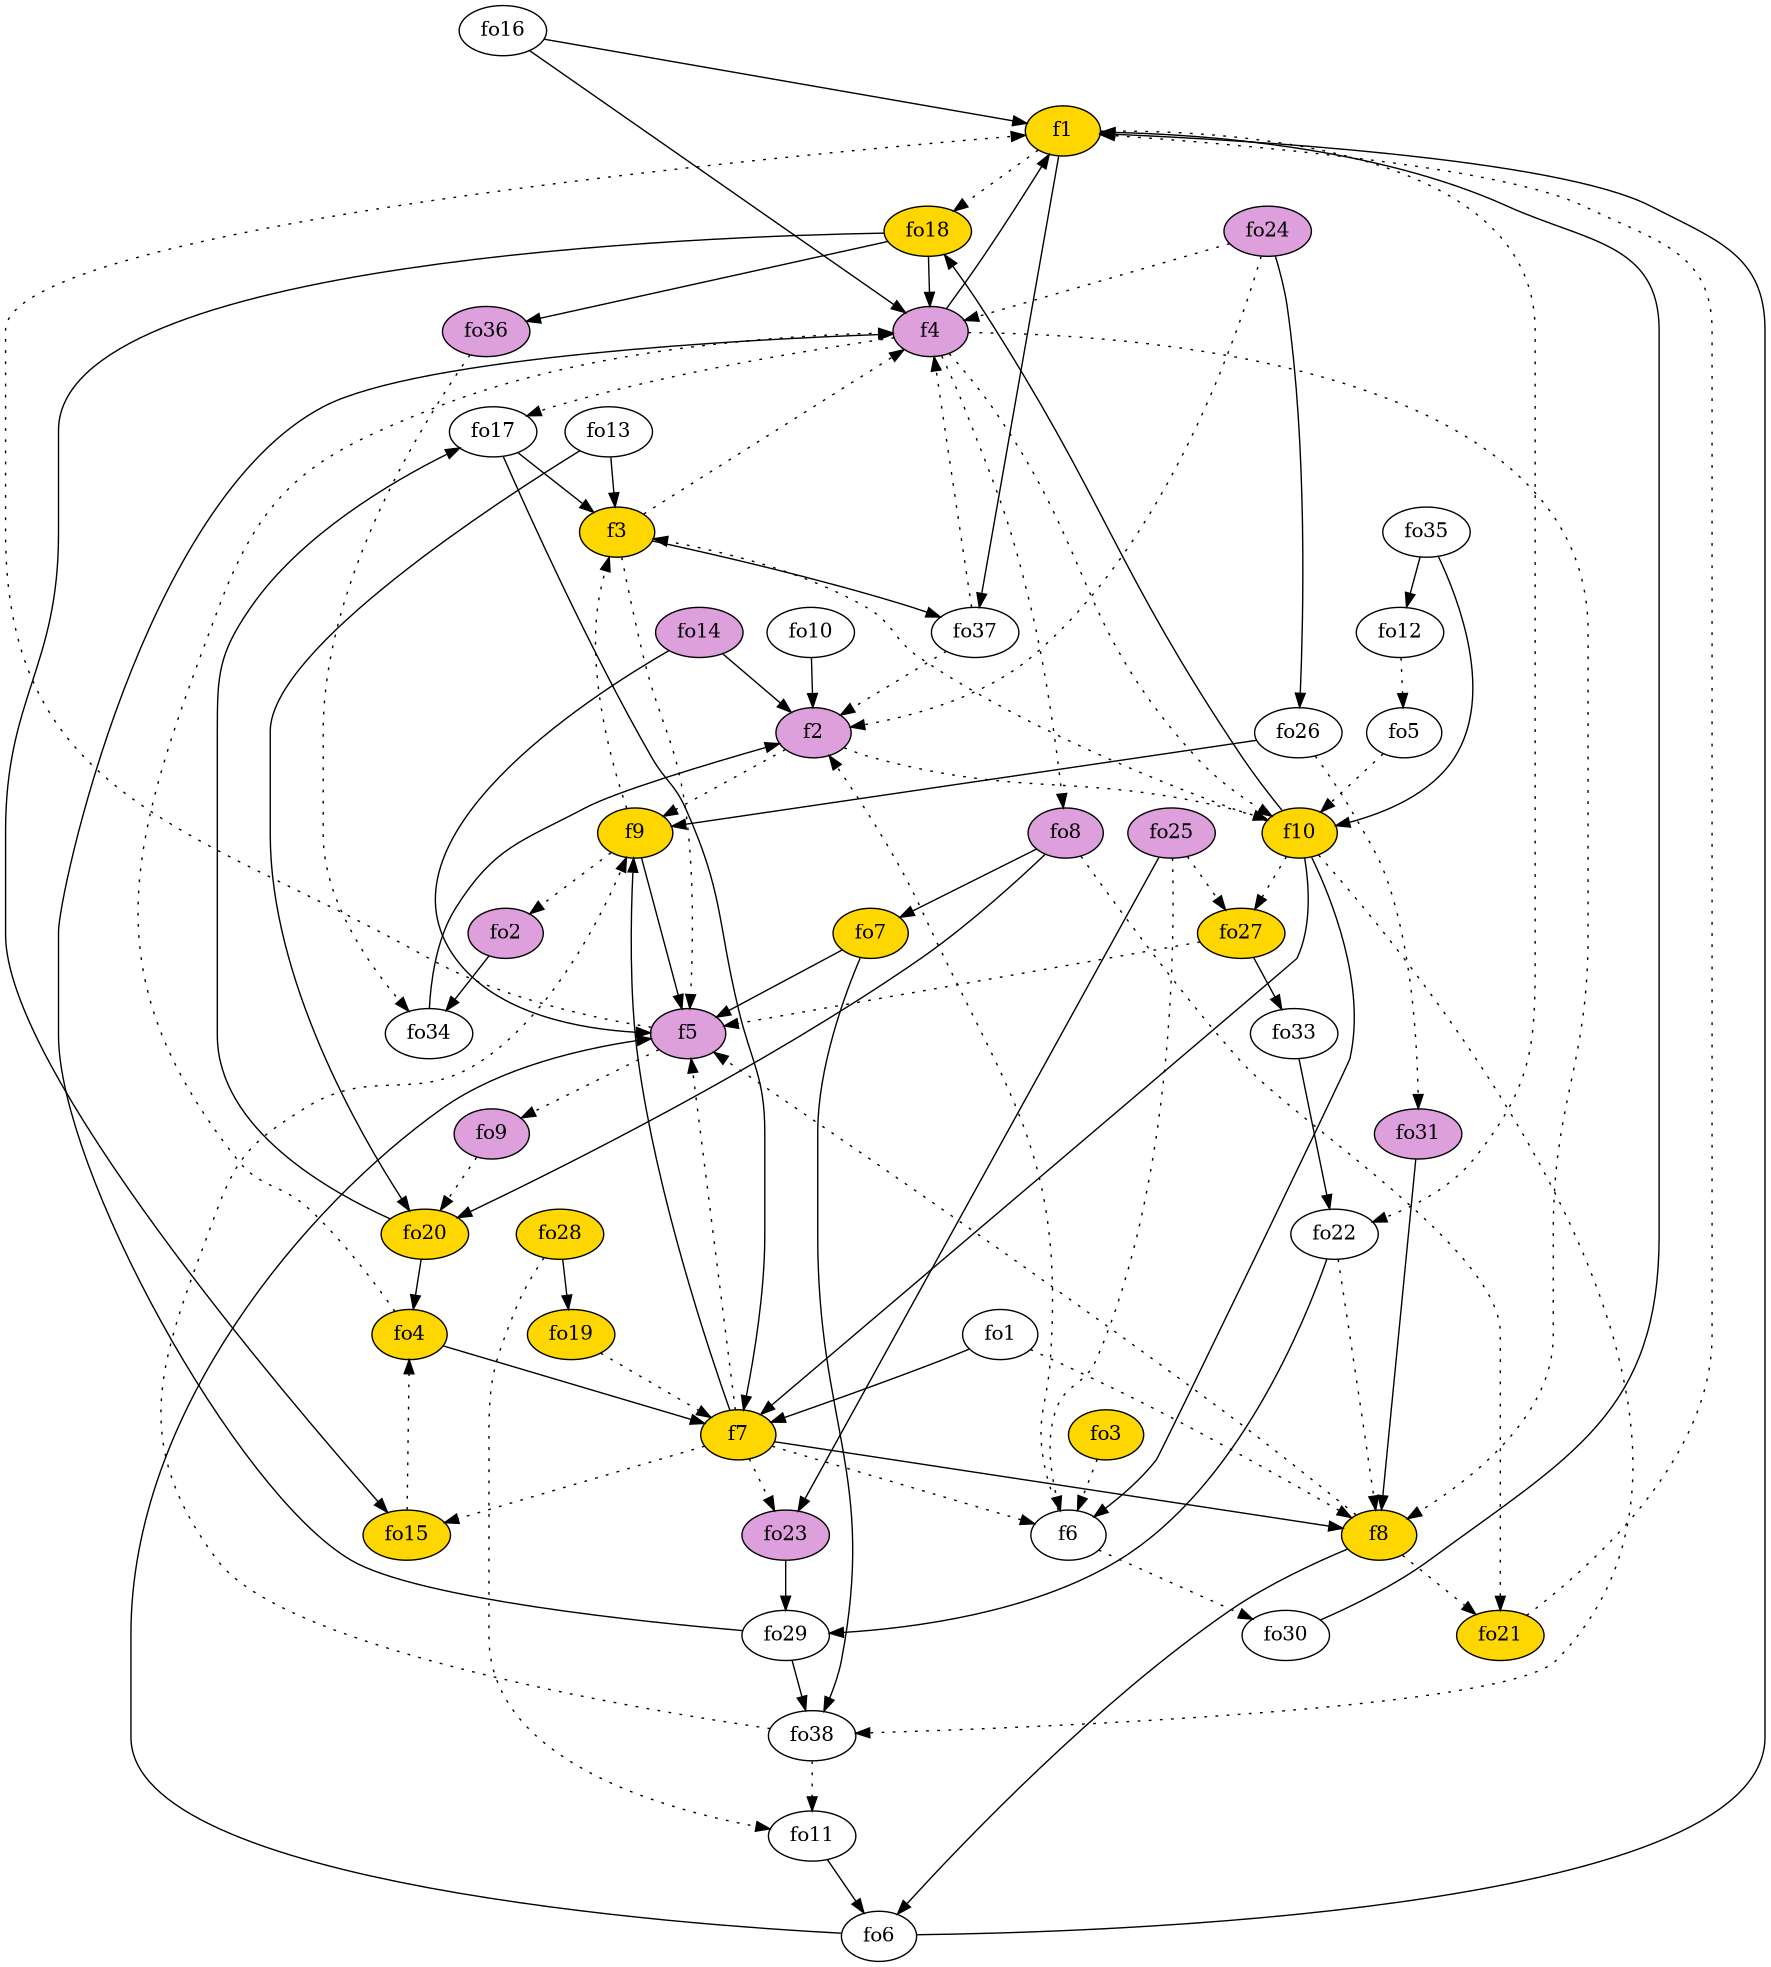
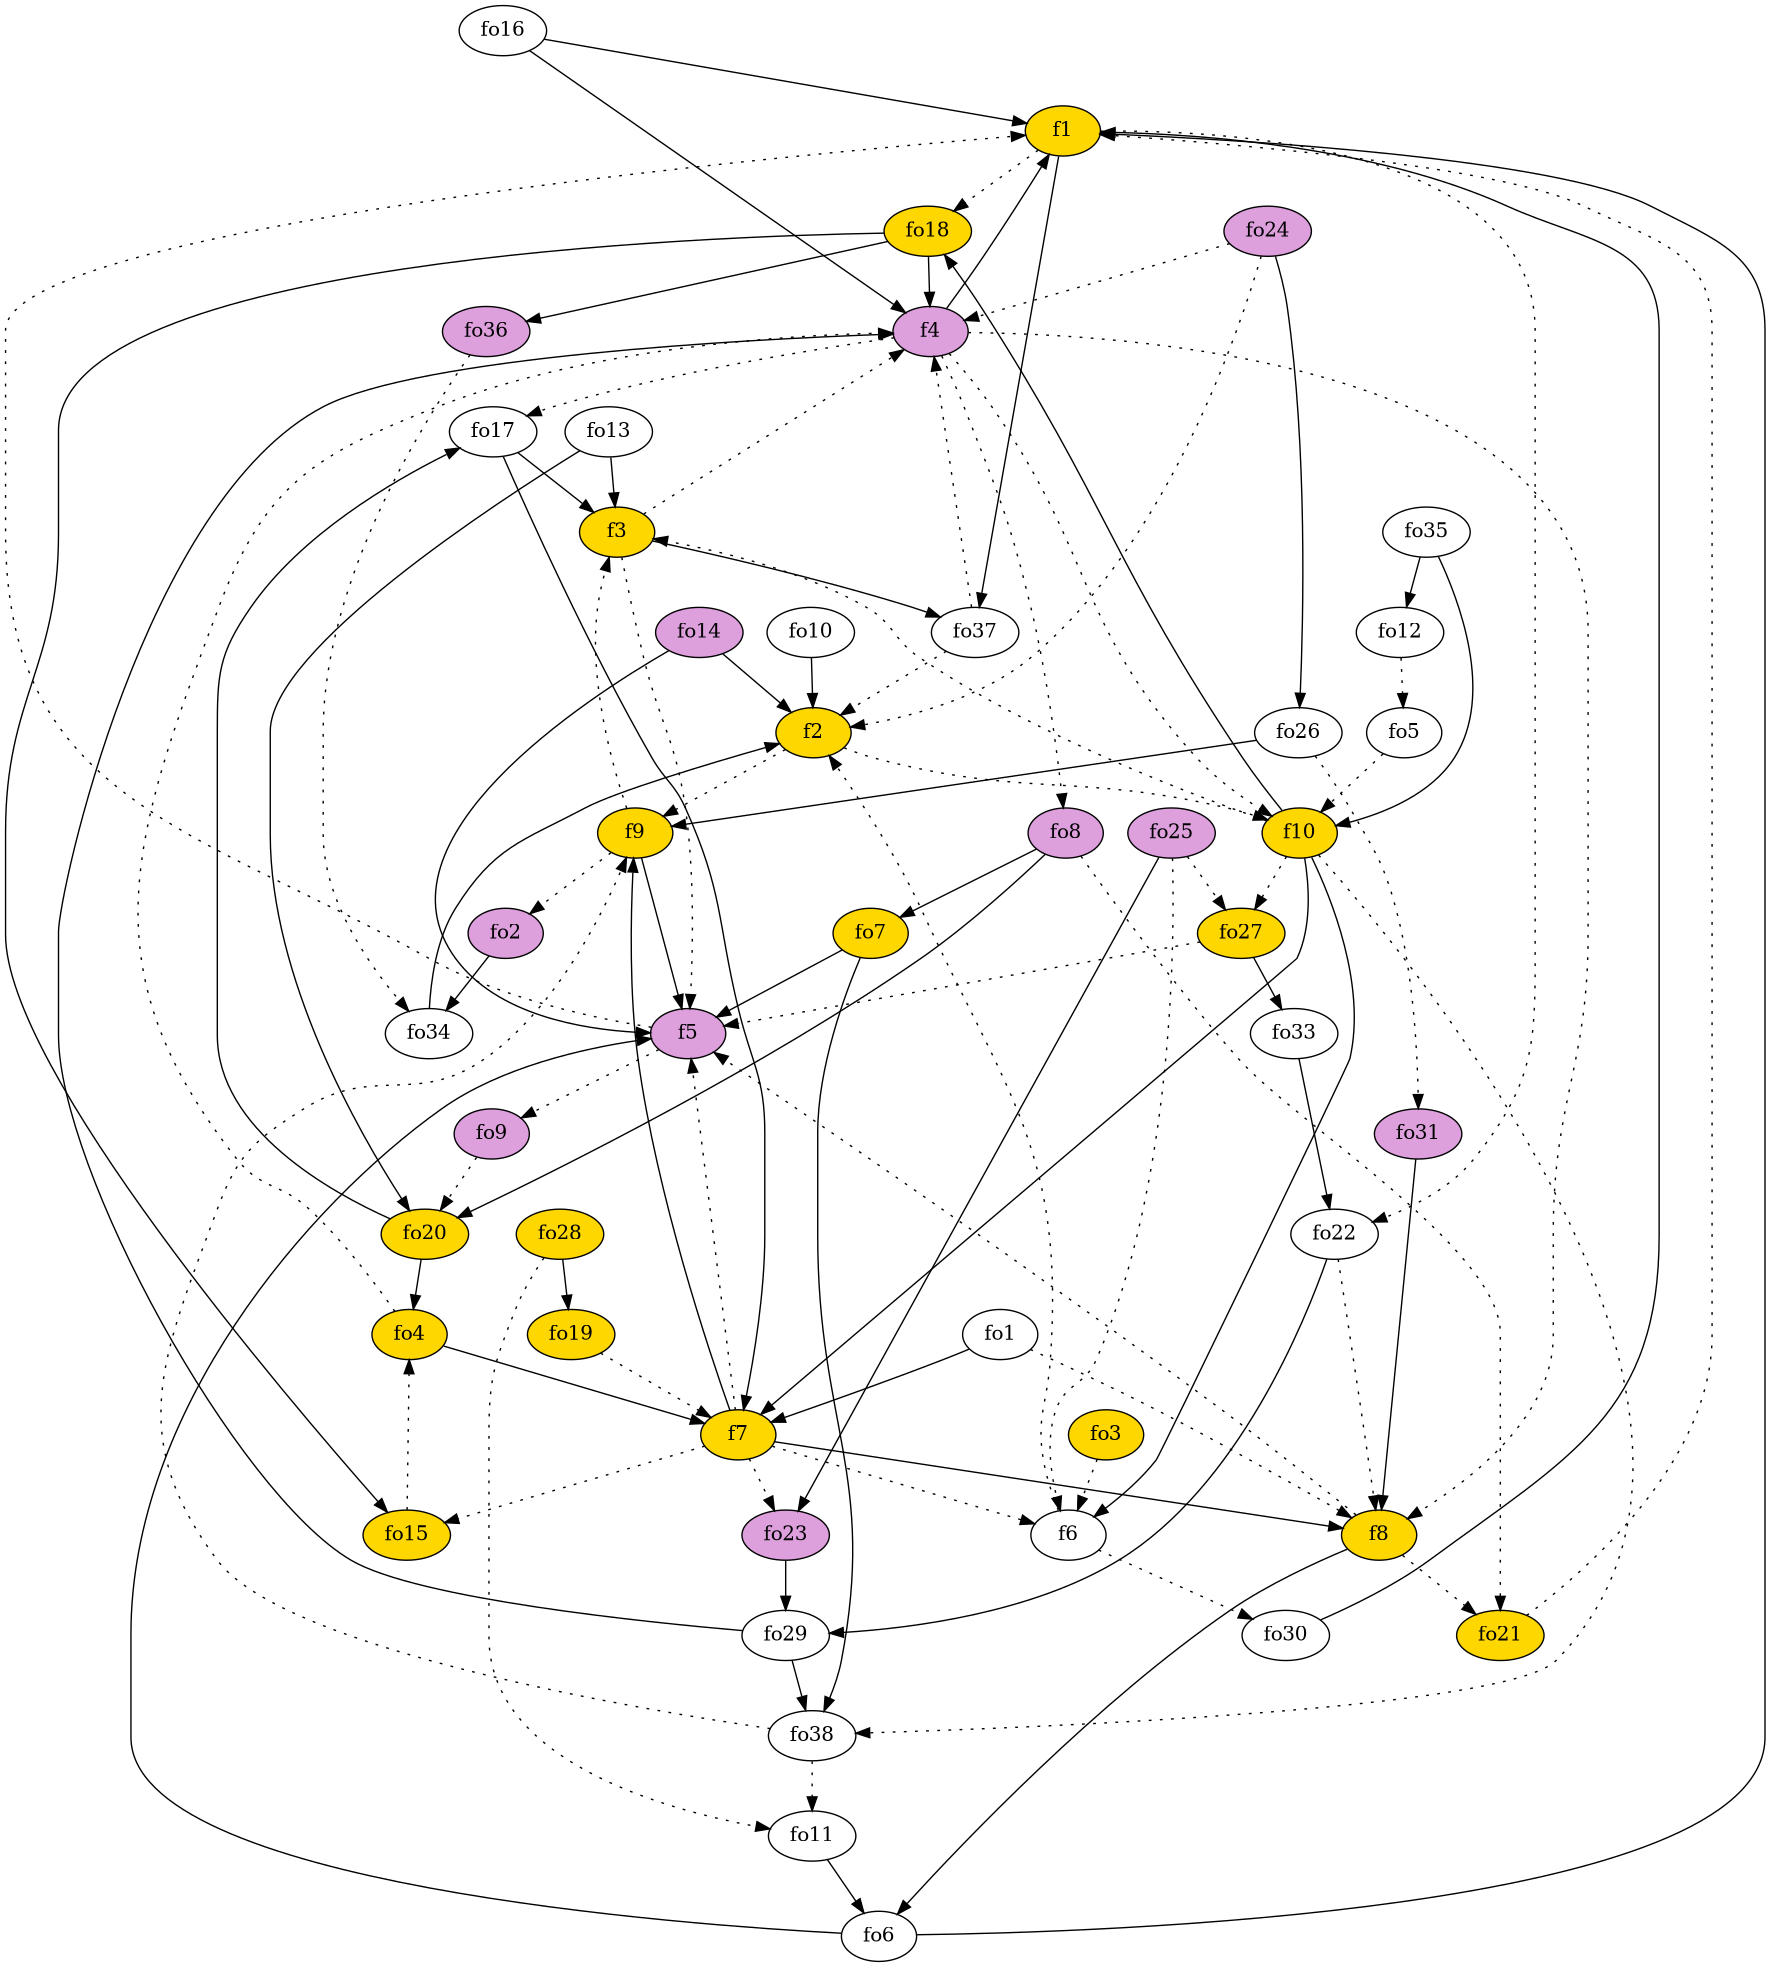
  strict digraph {
    node [fillcolor=white style=filled]
    edge [style=solid weight=2]
    f1 [fillcolor=gold]
    fo18 [fillcolor=gold]
    fo22
    fo37
    f4 [fillcolor=plum]
    fo15 [fillcolor=gold]
    fo36 [fillcolor=plum]
    f8 [fillcolor=gold]
    fo29
-   f2 [fillcolor=plum]
+   f2 [fillcolor=gold]
    f9 [fillcolor=gold]
    f10 [fillcolor=gold]
    f3 [fillcolor=gold]
    f5 [fillcolor=plum]
    fo2 [fillcolor=plum]
    f6
    f7 [fillcolor=gold]
    fo27 [fillcolor=gold]
    fo38
    fo8 [fillcolor=plum]
    fo17
    fo9 [fillcolor=plum]
    fo6
    fo21 [fillcolor=gold]
    fo7 [fillcolor=gold]
    fo20 [fillcolor=gold]
    fo30
    fo23 [fillcolor=plum]
    fo4 [fillcolor=gold]
    fo34
    fo33
    fo11
    fo1
    fo3 [fillcolor=gold]
    fo5
    fo10
    fo12
    fo13
    fo14 [fillcolor=plum]
    fo16
    fo19 [fillcolor=gold]
    fo24 [fillcolor=plum]
    fo26
    fo31 [fillcolor=plum]
    fo25 [fillcolor=plum]
    fo28 [fillcolor=gold]
    fo35
    f1 -> fo18 [style=dotted]
    f1 -> fo22 [style=dotted]
    f1 -> fo37
    fo18 -> f4
    fo18 -> fo15
    fo18 -> fo36
    fo22 -> f8 [style=dotted]
    fo22 -> fo29
    fo37 -> f4 [style=dotted]
    fo37 -> f2 [style=dotted]
    f4 -> f1
    f4 -> f8 [style=dotted]
    f4 -> f10 [style=dotted]
    f4 -> fo8 [style=dotted]
    f4 -> fo17 [style=dotted]
    fo15 -> fo4 [style=dotted]
    fo36 -> fo34 [style=dotted]
    f8 -> f5 [style=dotted]
    f8 -> fo6
    f8 -> fo21 [style=dotted]
    fo29 -> f4
    fo29 -> fo38
    f2 -> f9 [style=dotted]
    f2 -> f10 [style=dotted]
    f9 -> f3 [style=dotted]
    f9 -> f5
    f9 -> fo2 [style=dotted]
    f10 -> fo18
    f10 -> f3 [style=dotted]
    f10 -> f6
    f10 -> f7
    f10 -> fo27 [style=dotted]
    f10 -> fo38 [style=dotted]
    f3 -> fo37
    f3 -> f4 [style=dotted]
    f3 -> f5 [style=dotted]
    f5 -> f1 [style=dotted]
    f5 -> fo9 [style=dotted]
    fo2 -> fo34
    f6 -> f2 [style=dotted]
    f6 -> fo30 [style=dotted]
    f7 -> fo15 [style=dotted]
    f7 -> f8
    f7 -> f9
    f7 -> f5 [style=dotted]
    f7 -> f6 [style=dotted]
    f7 -> fo23 [style=dotted]
    fo27 -> f5 [style=dotted]
    fo27 -> fo33
    fo38 -> f9 [style=dotted]
    fo38 -> fo11 [style=dotted]
    fo8 -> fo21 [style=dotted]
    fo8 -> fo7
    fo8 -> fo20
    fo17 -> f3
    fo17 -> f7
    fo9 -> fo20 [style=dotted]
    fo6 -> f1
    fo6 -> f5
    fo21 -> f1 [style=dotted]
    fo7 -> f5
    fo7 -> fo38
    fo20 -> fo17
    fo20 -> fo4
    fo30 -> f1
    fo23 -> fo29
    fo4 -> f4 [style=dotted]
    fo4 -> f7
    fo34 -> f2
    fo33 -> fo22
    fo11 -> fo6
    fo1 -> f8 [style=dotted]
    fo1 -> f7
    fo3 -> f6 [style=dotted]
    fo5 -> f10 [style=dotted]
    fo10 -> f2
    fo12 -> fo5 [style=dotted]
    fo13 -> f3
    fo13 -> fo20
    fo14 -> f2
    fo14 -> f5
    fo16 -> f1
    fo16 -> f4
    fo19 -> f7 [style=dotted]
    fo24 -> f4 [style=dotted]
    fo24 -> f2 [style=dotted]
    fo24 -> fo26
    fo26 -> f9
    fo26 -> fo31 [style=dotted]
    fo31 -> f8
    fo25 -> f6 [style=dotted]
    fo25 -> fo27 [style=dotted]
    fo25 -> fo23
    fo28 -> fo11 [style=dotted]
    fo28 -> fo19
    fo35 -> f10
    fo35 -> fo12
  }
